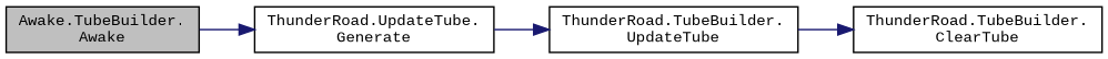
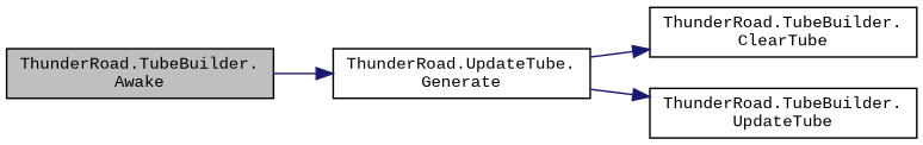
  digraph {
    fontname="Liberation Mono"
    rankdir=LR
    node [color=black fillcolor=white fontname="Liberation Mono" fontsize=10 shape=record style=filled]
    edge [color=midnightblue fontname="Liberation Mono" fontsize=10 labelfontname=Helvetica labelfontsize=10 style=solid]
-   n1 [fillcolor=grey75 fontcolor=black height=0.2 label="Awake.TubeBuilder.\lAwake" width=0.4]
+   n1 [fillcolor=grey75 fontcolor=black height=0.2 label="ThunderRoad.TubeBuilder.\lAwake" width=0.4]
    n2 [height=0.2 label="ThunderRoad.UpdateTube.\lGenerate" width=0.4]
    n3 [height=0.2 label="ThunderRoad.TubeBuilder.\lClearTube" width=0.4]
    n4 [height=0.2 label="ThunderRoad.TubeBuilder.\lUpdateTube" width=0.4]
    n1 -> n2
-   n4 -> n3
+   n2 -> n3
    n2 -> n4
  }
